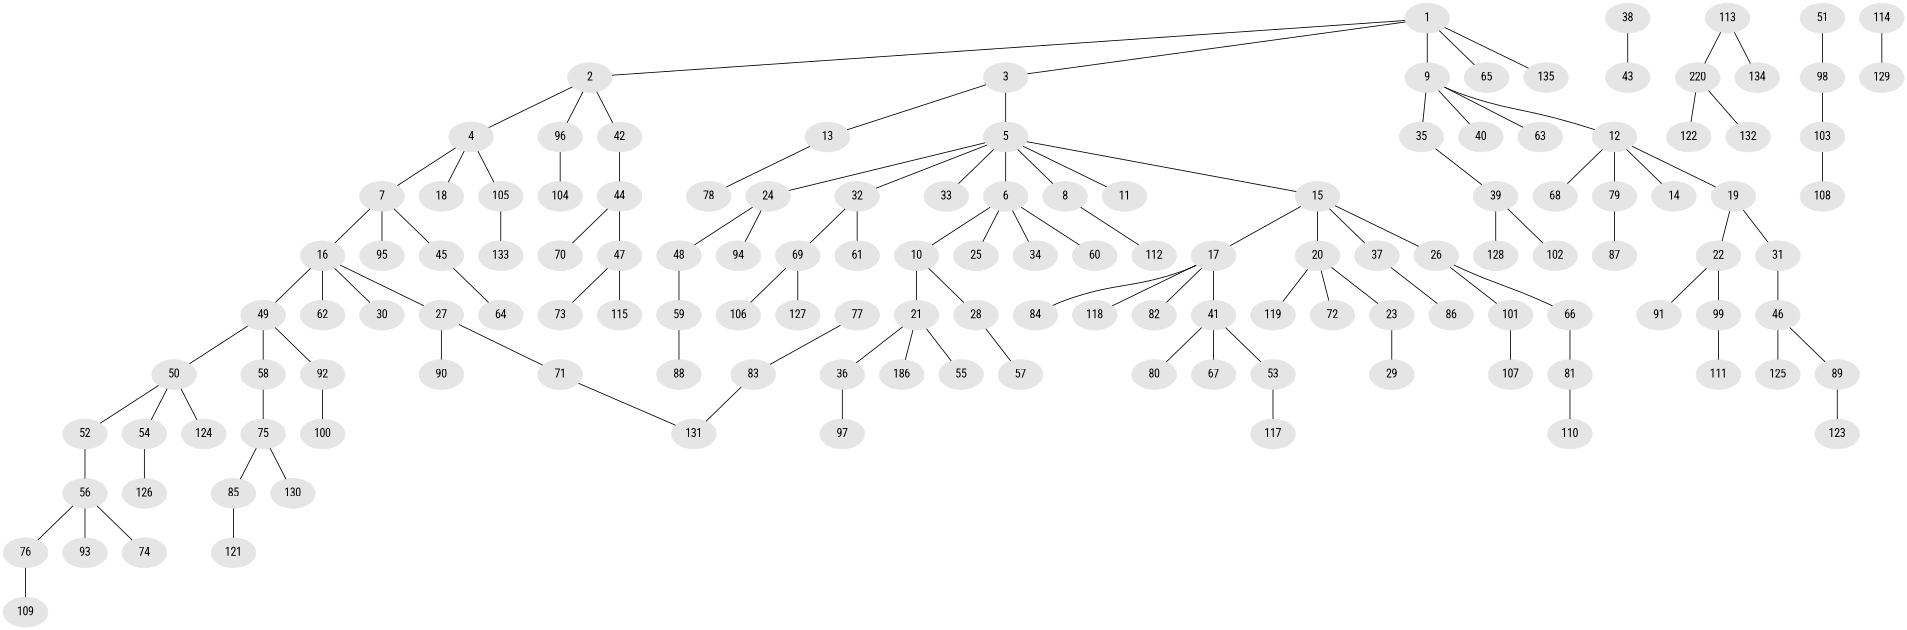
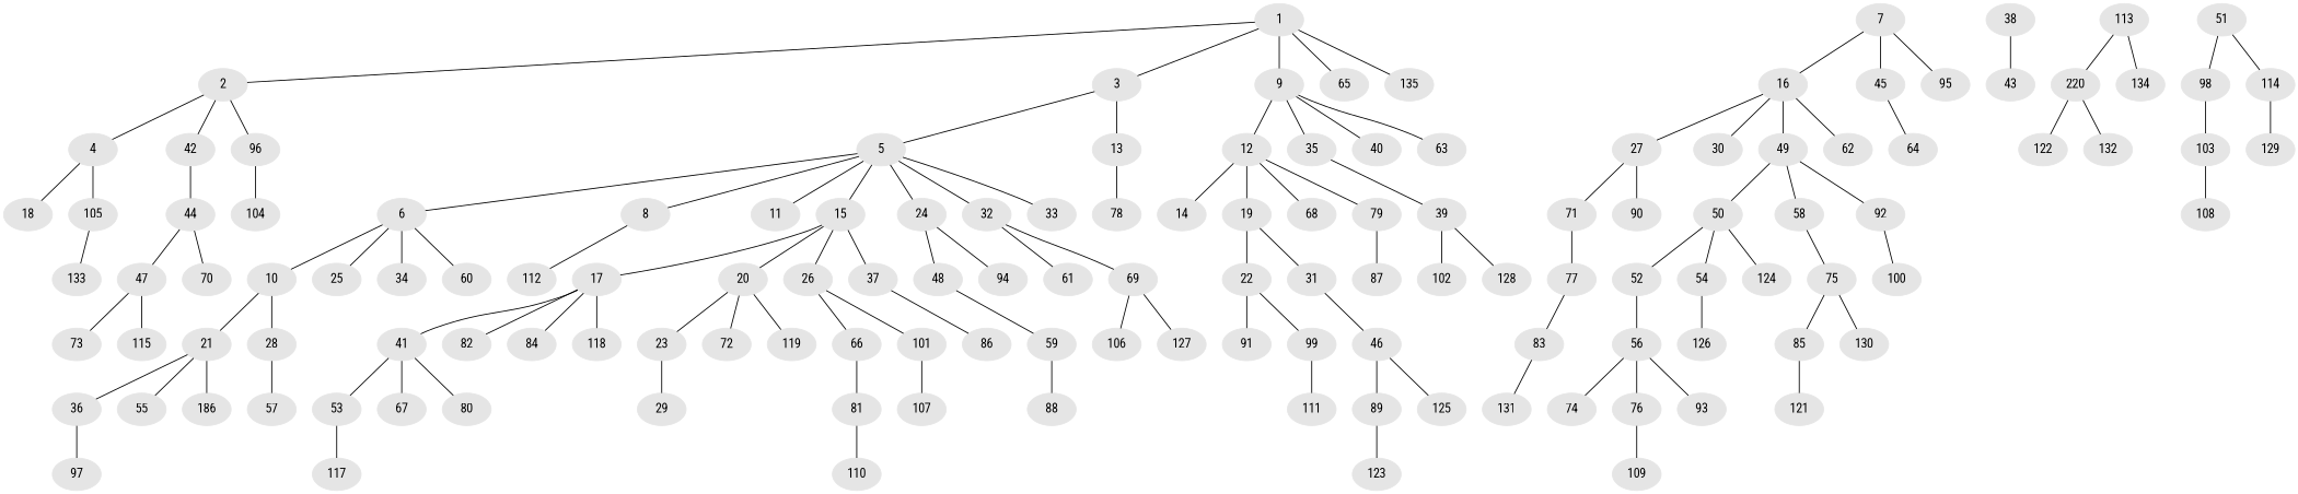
  graph {
    fontname="Roboto Condensed"
    node [color=gray90 fontname="Roboto Condensed" style=filled]
    edge [fontname="Roboto Condensed"]
    1
    2
    3
    9
    65
    135
    4
    42
    96
    5
    13
    12
    35
    40
    63
    7
    18
    105
    44
    104
    6
    8
    11
    15
    24
    32
    33
    78
    16
    45
    95
    133
    10
    25
    34
    60
    112
    17
    20
    26
    37
    48
    94
    61
    69
    21
    28
    27
    30
    49
    62
    64
    14
    19
    68
    79
    39
    36
    55
    n60 [label=186]
    57
    22
    31
    87
    41
    82
    84
    118
    23
    72
    119
    66
    101
    86
    71
    90
    50
    58
    92
    53
    67
    80
    91
    99
    46
    29
    97
    111
    59
    38
    43
    81
    107
    77
    89
    125
    106
    127
    102
    128
    n101 [label=220]
    113
    134
    117
    47
    70
    73
    115
    51
    98
    114
    123
    88
    52
    54
    124
    75
    100
    56
    126
    103
    129
    74
    76
    93
    109
    85
    130
    110
    83
    121
    131
    108
    122
    132
    1 -- 2
    1 -- 3
    1 -- 9
    1 -- 65
    1 -- 135
    2 -- 4
    2 -- 42
    2 -- 96
    3 -- 5
    3 -- 13
    9 -- 12
    9 -- 35
    9 -- 40
    9 -- 63
-   4 -- 7
    4 -- 18
    4 -- 105
    42 -- 44
    96 -- 104
    5 -- 6
    5 -- 8
    5 -- 11
    5 -- 15
    5 -- 24
    5 -- 32
    5 -- 33
    13 -- 78
    12 -- 14
    12 -- 19
    12 -- 68
    12 -- 79
    35 -- 39
    7 -- 16
    7 -- 45
    7 -- 95
    105 -- 133
    44 -- 47
    44 -- 70
    6 -- 10
    6 -- 25
    6 -- 34
    6 -- 60
    8 -- 112
    15 -- 17
    15 -- 20
    15 -- 26
    15 -- 37
    24 -- 48
    24 -- 94
    32 -- 61
    32 -- 69
    16 -- 27
    16 -- 30
    16 -- 49
    16 -- 62
    45 -- 64
    10 -- 21
    10 -- 28
    17 -- 41
    17 -- 82
    17 -- 84
    17 -- 118
    20 -- 23
    20 -- 72
    20 -- 119
    26 -- 66
    26 -- 101
    37 -- 86
    48 -- 59
    69 -- 106
    69 -- 127
    21 -- 36
    21 -- 55
    21 -- n60
    28 -- 57
    27 -- 71
    27 -- 90
    49 -- 50
    49 -- 58
    49 -- 92
    19 -- 22
    19 -- 31
    79 -- 87
    39 -- 102
    39 -- 128
    36 -- 97
    22 -- 91
    22 -- 99
    31 -- 46
    41 -- 53
    41 -- 67
    41 -- 80
    23 -- 29
    66 -- 81
    101 -- 107
-   71 -- 131
+   71 -- 77
    50 -- 52
    50 -- 54
    50 -- 124
    58 -- 75
    92 -- 100
    53 -- 117
    99 -- 111
    46 -- 89
    46 -- 125
    59 -- 88
    38 -- 43
    81 -- 110
    77 -- 83
    89 -- 123
    n101 -- 122
    n101 -- 132
    113 -- n101
    113 -- 134
    47 -- 73
    47 -- 115
    51 -- 98
+   51 -- 114
    98 -- 103
    114 -- 129
    52 -- 56
    54 -- 126
    75 -- 85
    75 -- 130
    56 -- 74
    56 -- 76
    56 -- 93
    103 -- 108
    76 -- 109
    85 -- 121
    83 -- 131
  }
